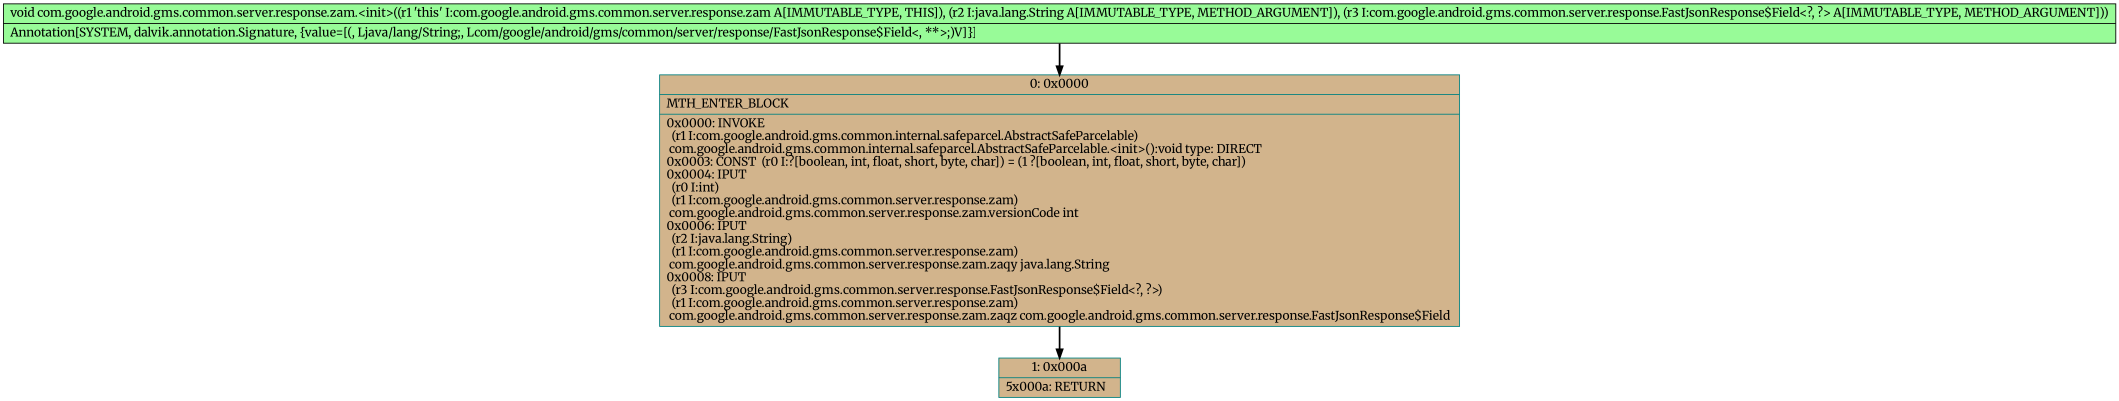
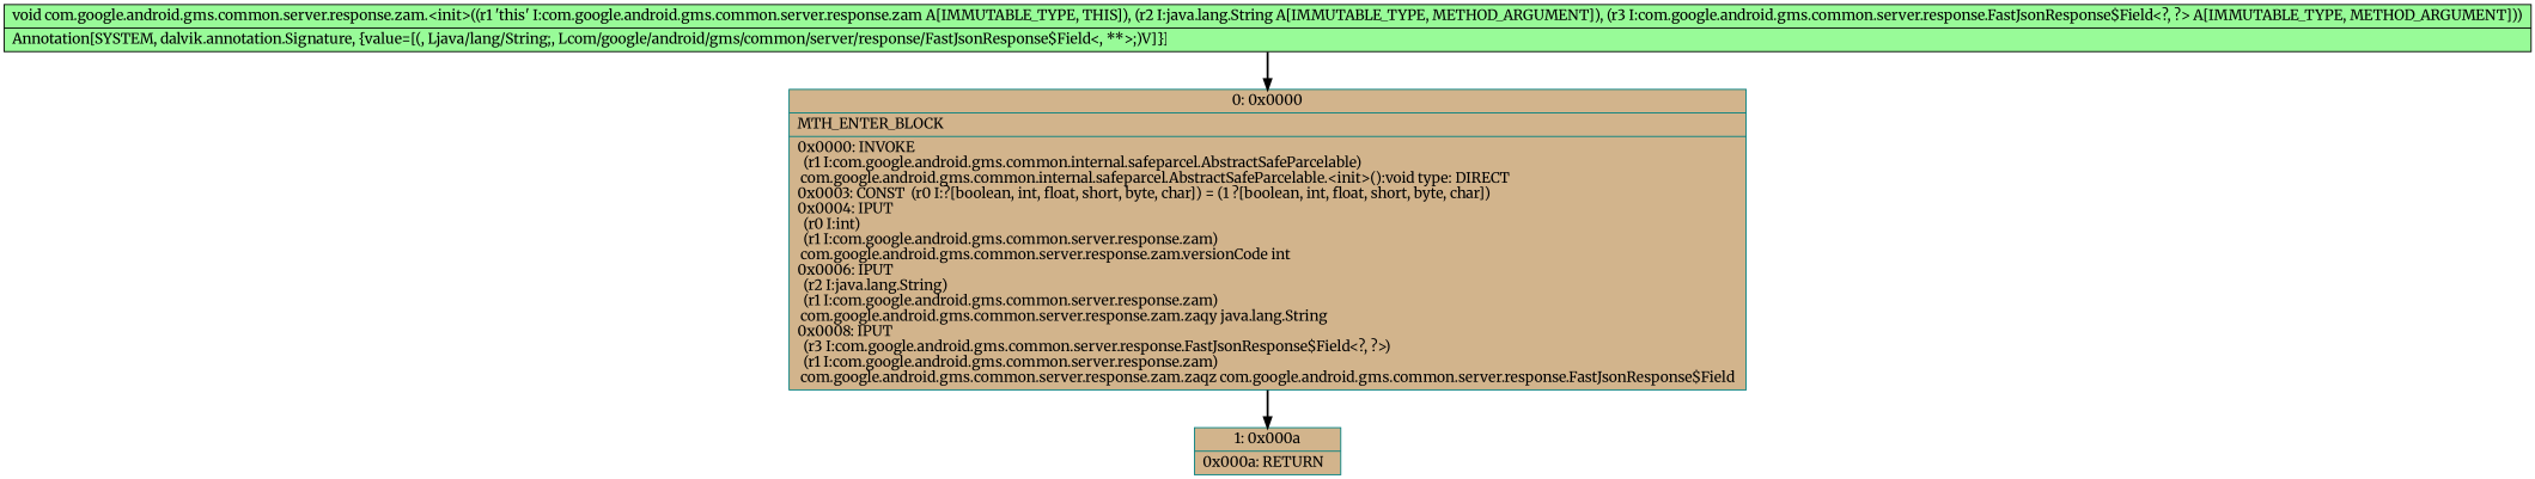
  digraph {
    fontname=Merriweather
    node [shape=record style=filled fillcolor=tan color=teal fontname=Merriweather]
    edge [style=bold fontname=Merriweather]
    n1 [label="{0\:\ 0x0000|MTH_ENTER_BLOCK\l|0x0000: INVOKE  \l  (r1 I:com.google.android.gms.common.internal.safeparcel.AbstractSafeParcelable)\l com.google.android.gms.common.internal.safeparcel.AbstractSafeParcelable.\<init\>():void type: DIRECT \l0x0003: CONST  (r0 I:?[boolean, int, float, short, byte, char]) = (1 ?[boolean, int, float, short, byte, char]) \l0x0004: IPUT  \l  (r0 I:int)\l  (r1 I:com.google.android.gms.common.server.response.zam)\l com.google.android.gms.common.server.response.zam.versionCode int \l0x0006: IPUT  \l  (r2 I:java.lang.String)\l  (r1 I:com.google.android.gms.common.server.response.zam)\l com.google.android.gms.common.server.response.zam.zaqy java.lang.String \l0x0008: IPUT  \l  (r3 I:com.google.android.gms.common.server.response.FastJsonResponse$Field\<?, ?\>)\l  (r1 I:com.google.android.gms.common.server.response.zam)\l com.google.android.gms.common.server.response.zam.zaqz com.google.android.gms.common.server.response.FastJsonResponse$Field \l}"]
-   n2 [label="{1\:\ 0x000a|5x000a: RETURN   \l}"]
+   n2 [label="{1\:\ 0x000a|0x000a: RETURN   \l}"]
    n3 [label="{void com.google.android.gms.common.server.response.zam.\<init\>((r1 'this' I:com.google.android.gms.common.server.response.zam A[IMMUTABLE_TYPE, THIS]), (r2 I:java.lang.String A[IMMUTABLE_TYPE, METHOD_ARGUMENT]), (r3 I:com.google.android.gms.common.server.response.FastJsonResponse$Field\<?, ?\> A[IMMUTABLE_TYPE, METHOD_ARGUMENT]))  | Annotation[SYSTEM, dalvik.annotation.Signature, \{value=[(, Ljava\/lang\/String;, Lcom\/google\/android\/gms\/common\/server\/response\/FastJsonResponse$Field\<, **\>;)V]\}]\l}" fillcolor=palegreen color=black]
    n1 -> n2
    n3 -> n1
  }
